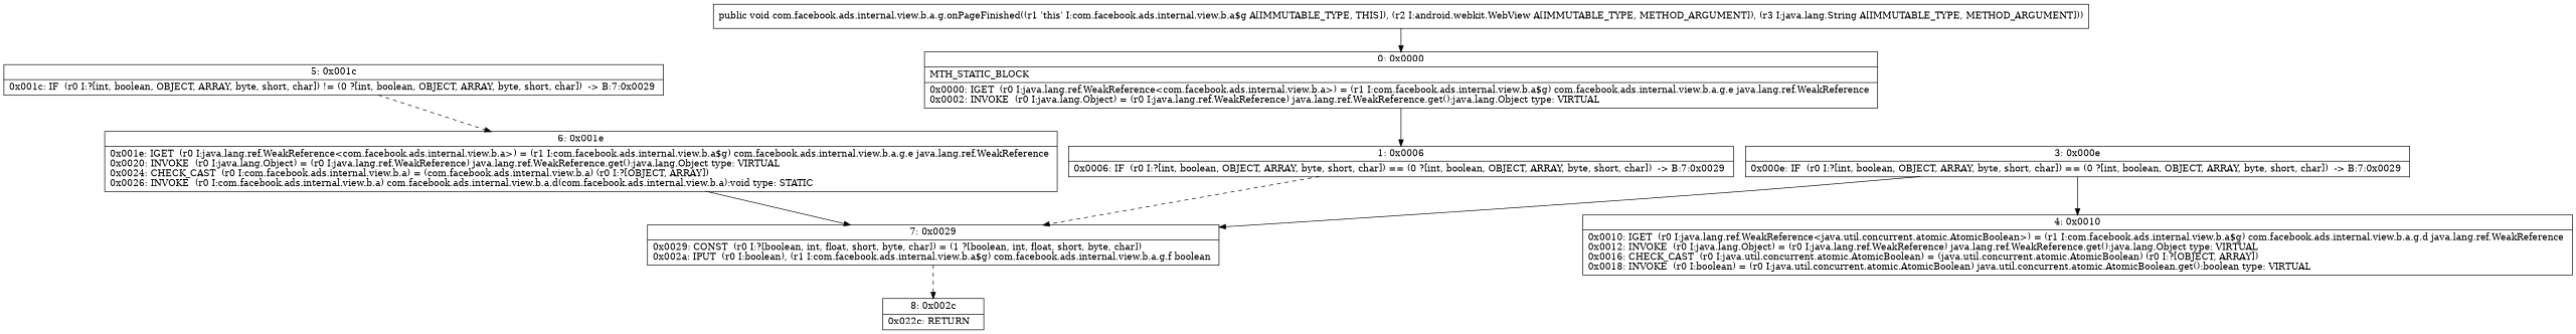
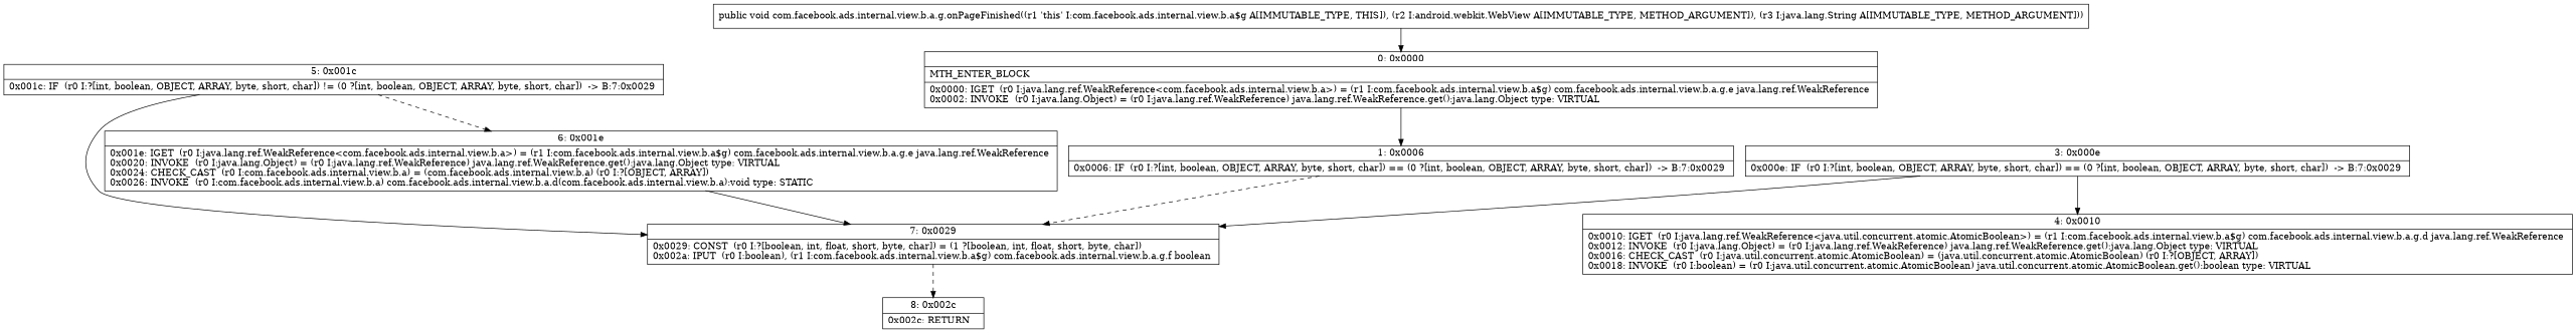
  digraph {
    node [shape=record]
-   n1 [label="{0\:\ 0x0000|MTH_STATIC_BLOCK\l|0x0000: IGET  (r0 I:java.lang.ref.WeakReference\<com.facebook.ads.internal.view.b.a\>) = (r1 I:com.facebook.ads.internal.view.b.a$g) com.facebook.ads.internal.view.b.a.g.e java.lang.ref.WeakReference \l0x0002: INVOKE  (r0 I:java.lang.Object) = (r0 I:java.lang.ref.WeakReference) java.lang.ref.WeakReference.get():java.lang.Object type: VIRTUAL \l}"]
+   n1 [label="{0\:\ 0x0000|MTH_ENTER_BLOCK\l|0x0000: IGET  (r0 I:java.lang.ref.WeakReference\<com.facebook.ads.internal.view.b.a\>) = (r1 I:com.facebook.ads.internal.view.b.a$g) com.facebook.ads.internal.view.b.a.g.e java.lang.ref.WeakReference \l0x0002: INVOKE  (r0 I:java.lang.Object) = (r0 I:java.lang.ref.WeakReference) java.lang.ref.WeakReference.get():java.lang.Object type: VIRTUAL \l}"]
    n2 [label="{1\:\ 0x0006|0x0006: IF  (r0 I:?[int, boolean, OBJECT, ARRAY, byte, short, char]) == (0 ?[int, boolean, OBJECT, ARRAY, byte, short, char])  \-\> B:7:0x0029 \l}"]
    n3 [label="{7\:\ 0x0029|0x0029: CONST  (r0 I:?[boolean, int, float, short, byte, char]) = (1 ?[boolean, int, float, short, byte, char]) \l0x002a: IPUT  (r0 I:boolean), (r1 I:com.facebook.ads.internal.view.b.a$g) com.facebook.ads.internal.view.b.a.g.f boolean \l}"]
-   n4 [label="{8\:\ 0x002c|0x022c: RETURN   \l}"]
+   n4 [label="{8\:\ 0x002c|0x002c: RETURN   \l}"]
    n5 [label="{3\:\ 0x000e|0x000e: IF  (r0 I:?[int, boolean, OBJECT, ARRAY, byte, short, char]) == (0 ?[int, boolean, OBJECT, ARRAY, byte, short, char])  \-\> B:7:0x0029 \l}"]
    n6 [label="{4\:\ 0x0010|0x0010: IGET  (r0 I:java.lang.ref.WeakReference\<java.util.concurrent.atomic.AtomicBoolean\>) = (r1 I:com.facebook.ads.internal.view.b.a$g) com.facebook.ads.internal.view.b.a.g.d java.lang.ref.WeakReference \l0x0012: INVOKE  (r0 I:java.lang.Object) = (r0 I:java.lang.ref.WeakReference) java.lang.ref.WeakReference.get():java.lang.Object type: VIRTUAL \l0x0016: CHECK_CAST  (r0 I:java.util.concurrent.atomic.AtomicBoolean) = (java.util.concurrent.atomic.AtomicBoolean) (r0 I:?[OBJECT, ARRAY]) \l0x0018: INVOKE  (r0 I:boolean) = (r0 I:java.util.concurrent.atomic.AtomicBoolean) java.util.concurrent.atomic.AtomicBoolean.get():boolean type: VIRTUAL \l}"]
    n7 [label="{5\:\ 0x001c|0x001c: IF  (r0 I:?[int, boolean, OBJECT, ARRAY, byte, short, char]) != (0 ?[int, boolean, OBJECT, ARRAY, byte, short, char])  \-\> B:7:0x0029 \l}"]
    n8 [label="{6\:\ 0x001e|0x001e: IGET  (r0 I:java.lang.ref.WeakReference\<com.facebook.ads.internal.view.b.a\>) = (r1 I:com.facebook.ads.internal.view.b.a$g) com.facebook.ads.internal.view.b.a.g.e java.lang.ref.WeakReference \l0x0020: INVOKE  (r0 I:java.lang.Object) = (r0 I:java.lang.ref.WeakReference) java.lang.ref.WeakReference.get():java.lang.Object type: VIRTUAL \l0x0024: CHECK_CAST  (r0 I:com.facebook.ads.internal.view.b.a) = (com.facebook.ads.internal.view.b.a) (r0 I:?[OBJECT, ARRAY]) \l0x0026: INVOKE  (r0 I:com.facebook.ads.internal.view.b.a) com.facebook.ads.internal.view.b.a.d(com.facebook.ads.internal.view.b.a):void type: STATIC \l}"]
    n9 [label="{public void com.facebook.ads.internal.view.b.a.g.onPageFinished((r1 'this' I:com.facebook.ads.internal.view.b.a$g A[IMMUTABLE_TYPE, THIS]), (r2 I:android.webkit.WebView A[IMMUTABLE_TYPE, METHOD_ARGUMENT]), (r3 I:java.lang.String A[IMMUTABLE_TYPE, METHOD_ARGUMENT])) }"]
    n1 -> n2
    n2 -> n3 [style=dashed]
    n3 -> n4 [style=dashed]
    n5 -> n3
    n5 -> n6 [style=solid]
+   n7 -> n3
    n7 -> n8 [style=dashed]
    n8 -> n3
    n9 -> n1
  }
